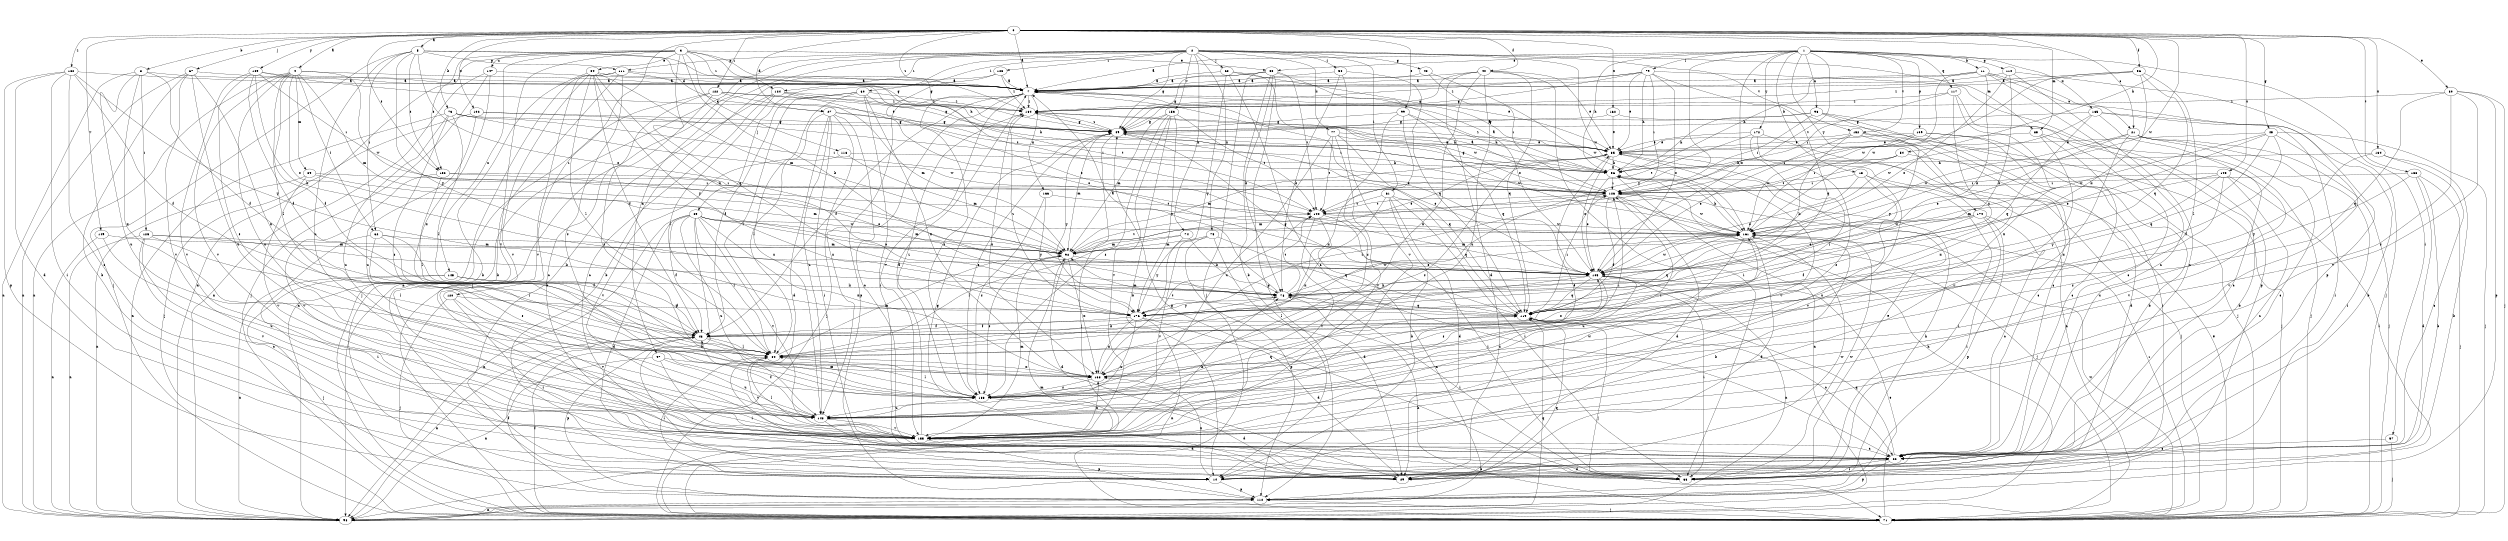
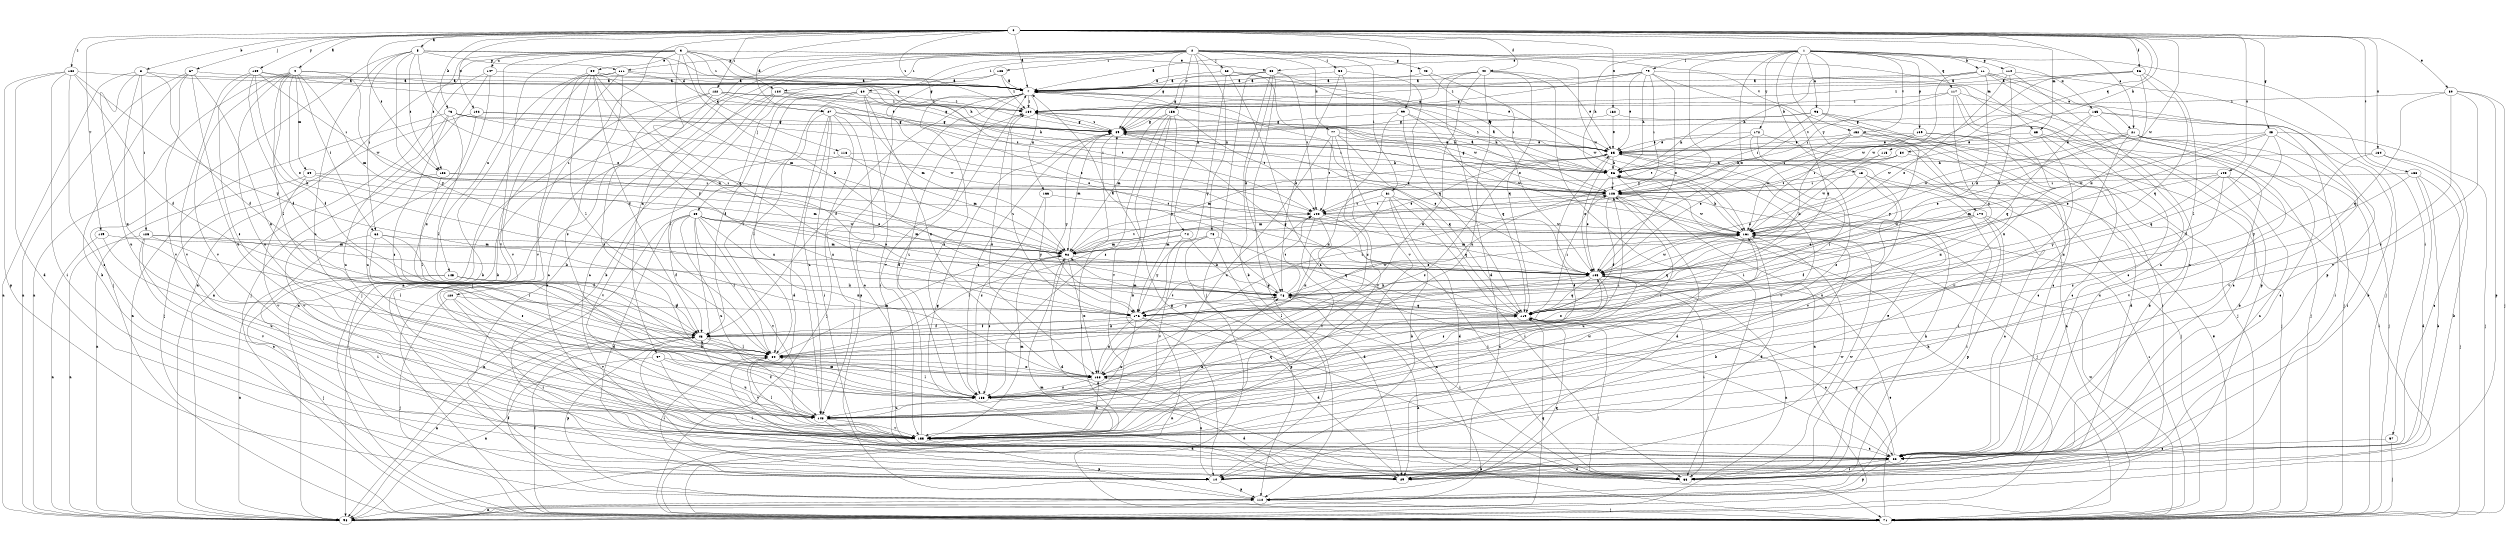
  strict digraph {
    0
    4
    5
    7
    8
    21
    27
    30
    36
    40
    45
    54
    67
    73
    85
    99
    102
+   115
    120
    122
    132
    138
    143
    149
    161
    162
    164
    169
    182
    184
    105
    98
    155
    43
    62
    84
    89
    92
    148
    176
    49
    71
    111
    112
    133
    166
    125
    168
    22
    63
    35
    29
    126
    119
    78
    56
    140
    14
    1
    11
    13
    33
    57
    79
    93
    109
    110
    117
    152
    165
    172
    174
    2
    48
    58
    60
    61
    68
    69
    74
    75
    77
    97
    123
    124
    153
    3
    34
    118
    145
    147
    0 -> 4 [label=a]
    0 -> 5 [label=a]
    0 -> 7 [label=a]
    0 -> 8 [label=b]
    0 -> 21 [label=c]
    0 -> 27 [label=d]
    0 -> 30 [label=e]
    0 -> 36 [label=f]
    0 -> 40 [label=f]
    0 -> 45 [label=g]
    0 -> 54 [label=h]
    0 -> 67 [label=j]
    0 -> 73 [label=k]
    0 -> 85 [label=m]
    0 -> 99 [label=o]
    0 -> 102 [label=o]
+   0 -> 115 [label=q]
    0 -> 120 [label=r]
    0 -> 122 [label=r]
    0 -> 132 [label=s]
    0 -> 138 [label=t]
    0 -> 143 [label=u]
    0 -> 149 [label=v]
    0 -> 161 [label=w]
    0 -> 162 [label=x]
    0 -> 164 [label=x]
    0 -> 169 [label=y]
    0 -> 182 [label=z]
    0 -> 184 [label=z]
    4 -> 7 [label=a]
    4 -> 161 [label=w]
    4 -> 105 [label=o]
    4 -> 98 [label=n]
    4 -> 155 [label=v]
    4 -> 43 [label=f]
    4 -> 62 [label=i]
    4 -> 84 [label=l]
    4 -> 89 [label=m]
    4 -> 92 [label=m]
    4 -> 148 [label=u]
    5 -> 27 [label=d]
    5 -> 132 [label=s]
    5 -> 105 [label=o]
    5 -> 62 [label=i]
    5 -> 148 [label=u]
    5 -> 176 [label=y]
    5 -> 49 [label=g]
    5 -> 71 [label=j]
    5 -> 111 [label=p]
    7 -> 184 [label=z]
    7 -> 105 [label=o]
    7 -> 155 [label=v]
    7 -> 43 [label=f]
    7 -> 148 [label=u]
    7 -> 112 [label=p]
    7 -> 133 [label=s]
    7 -> 166 [label=x]
    8 -> 7 [label=a]
    8 -> 98 [label=n]
    8 -> 43 [label=f]
    8 -> 148 [label=u]
    8 -> 125 [label=r]
    8 -> 168 [label=x]
    21 -> 161 [label=w]
    21 -> 105 [label=o]
    21 -> 71 [label=j]
    21 -> 168 [label=x]
    21 -> 22 [label=c]
    21 -> 63 [label=i]
+   21 -> 35 [label=e]
    27 -> 84 [label=l]
    27 -> 148 [label=u]
    27 -> 49 [label=g]
    27 -> 71 [label=j]
    27 -> 22 [label=c]
    27 -> 63 [label=i]
    27 -> 29 [label=d]
    27 -> 126 [label=r]
    30 -> 184 [label=z]
    30 -> 155 [label=v]
    30 -> 71 [label=j]
    30 -> 112 [label=p]
    30 -> 133 [label=s]
    30 -> 119 [label=q]
    36 -> 7 [label=a]
    36 -> 161 [label=w]
    36 -> 184 [label=z]
    36 -> 84 [label=l]
    36 -> 119 [label=q]
    36 -> 78 [label=k]
    40 -> 7 [label=a]
    40 -> 148 [label=u]
    40 -> 49 [label=g]
    40 -> 168 [label=x]
    40 -> 63 [label=i]
    40 -> 35 [label=e]
    40 -> 29 [label=d]
    40 -> 119 [label=q]
    45 -> 161 [label=w]
    45 -> 105 [label=o]
    45 -> 155 [label=v]
    45 -> 43 [label=f]
    45 -> 71 [label=j]
    45 -> 35 [label=e]
    45 -> 119 [label=q]
    54 -> 155 [label=v]
    54 -> 126 [label=r]
    54 -> 56 [label=h]
    54 -> 140 [label=t]
    67 -> 7 [label=a]
    67 -> 98 [label=n]
    67 -> 155 [label=v]
    67 -> 148 [label=u]
    67 -> 168 [label=x]
    67 -> 14 [label=b]
    73 -> 161 [label=w]
    73 -> 98 [label=n]
    73 -> 84 [label=l]
    73 -> 148 [label=u]
    73 -> 49 [label=g]
    73 -> 133 [label=s]
    73 -> 126 [label=r]
    85 -> 155 [label=v]
    85 -> 22 [label=c]
    85 -> 35 [label=e]
    85 -> 14 [label=b]
    99 -> 49 [label=g]
    99 -> 133 [label=s]
    99 -> 168 [label=x]
    99 -> 119 [label=q]
    99 -> 56 [label=h]
    102 -> 148 [label=u]
    102 -> 49 [label=g]
    102 -> 71 [label=j]
    102 -> 126 [label=r]
+   115 -> 161 [label=w]
+   115 -> 56 [label=h]
    120 -> 155 [label=v]
    120 -> 176 [label=y]
    120 -> 71 [label=j]
    120 -> 63 [label=i]
    122 -> 184 [label=z]
    122 -> 98 [label=n]
    122 -> 92 [label=m]
    122 -> 49 [label=g]
    122 -> 133 [label=s]
    122 -> 22 [label=c]
    132 -> 105 [label=o]
    132 -> 155 [label=v]
    132 -> 84 [label=l]
    132 -> 126 [label=r]
    138 -> 148 [label=u]
    138 -> 71 [label=j]
    138 -> 29 [label=d]
    138 -> 126 [label=r]
    138 -> 14 [label=b]
    143 -> 92 [label=m]
    143 -> 176 [label=y]
    143 -> 133 [label=s]
    143 -> 22 [label=c]
    143 -> 63 [label=i]
    143 -> 126 [label=r]
    149 -> 98 [label=n]
    149 -> 92 [label=m]
    149 -> 148 [label=u]
    161 -> 92 [label=m]
    161 -> 148 [label=u]
    161 -> 29 [label=d]
    161 -> 119 [label=q]
    161 -> 56 [label=h]
    161 -> 14 [label=b]
    162 -> 49 [label=g]
    162 -> 71 [label=j]
    162 -> 35 [label=e]
    164 -> 176 [label=y]
    164 -> 22 [label=c]
    164 -> 56 [label=h]
    164 -> 14 [label=b]
    169 -> 7 [label=a]
    169 -> 155 [label=v]
    169 -> 43 [label=f]
    169 -> 133 [label=s]
    169 -> 35 [label=e]
    169 -> 126 [label=r]
    169 -> 78 [label=k]
    182 -> 7 [label=a]
    182 -> 43 [label=f]
    182 -> 176 [label=y]
    182 -> 112 [label=p]
    182 -> 22 [label=c]
    182 -> 63 [label=i]
    182 -> 29 [label=d]
    184 -> 49 [label=g]
    184 -> 168 [label=x]
    184 -> 56 [label=h]
    105 -> 161 [label=w]
    105 -> 98 [label=n]
    105 -> 84 [label=l]
    105 -> 148 [label=u]
    105 -> 133 [label=s]
    105 -> 63 [label=i]
    105 -> 119 [label=q]
    105 -> 78 [label=k]
    98 -> 119 [label=q]
    98 -> 56 [label=h]
    155 -> 7 [label=a]
    155 -> 161 [label=w]
    155 -> 84 [label=l]
    155 -> 92 [label=m]
    155 -> 112 [label=p]
    155 -> 168 [label=x]
    155 -> 22 [label=c]
    155 -> 78 [label=k]
    43 -> 98 [label=n]
    43 -> 84 [label=l]
    43 -> 112 [label=p]
    43 -> 133 [label=s]
    62 -> 43 [label=f]
    62 -> 84 [label=l]
    62 -> 92 [label=m]
    62 -> 133 [label=s]
    62 -> 63 [label=i]
    84 -> 105 [label=o]
    84 -> 155 [label=v]
    84 -> 92 [label=m]
    84 -> 168 [label=x]
    84 -> 78 [label=k]
    89 -> 98 [label=n]
    89 -> 155 [label=v]
    89 -> 92 [label=m]
    89 -> 126 [label=r]
    92 -> 105 [label=o]
    92 -> 133 [label=s]
    92 -> 168 [label=x]
    92 -> 35 [label=e]
    92 -> 29 [label=d]
    92 -> 140 [label=t]
    148 -> 155 [label=v]
    148 -> 43 [label=f]
    148 -> 35 [label=e]
    148 -> 29 [label=d]
    176 -> 184 [label=z]
    176 -> 98 [label=n]
    176 -> 43 [label=f]
    176 -> 148 [label=u]
    176 -> 168 [label=x]
    176 -> 29 [label=d]
    176 -> 126 [label=r]
    49 -> 184 [label=z]
    49 -> 105 [label=o]
    49 -> 92 [label=m]
    49 -> 176 [label=y]
    49 -> 71 [label=j]
    49 -> 133 [label=s]
    49 -> 35 [label=e]
    71 -> 161 [label=w]
    71 -> 105 [label=o]
    71 -> 43 [label=f]
    71 -> 92 [label=m]
    71 -> 35 [label=e]
    71 -> 126 [label=r]
    71 -> 78 [label=k]
    111 -> 7 [label=a]
    111 -> 155 [label=v]
    111 -> 71 [label=j]
    111 -> 133 [label=s]
    111 -> 140 [label=t]
    111 -> 14 [label=b]
    112 -> 98 [label=n]
    112 -> 43 [label=f]
    112 -> 71 [label=j]
    112 -> 119 [label=q]
    112 -> 56 [label=h]
    133 -> 184 [label=z]
    133 -> 84 [label=l]
    133 -> 148 [label=u]
    133 -> 29 [label=d]
    133 -> 126 [label=r]
    133 -> 119 [label=q]
    166 -> 176 [label=y]
    166 -> 133 [label=s]
    166 -> 140 [label=t]
    125 -> 98 [label=n]
    125 -> 155 [label=v]
    125 -> 84 [label=l]
    125 -> 92 [label=m]
    125 -> 22 [label=c]
    125 -> 78 [label=k]
    168 -> 133 [label=s]
    168 -> 126 [label=r]
    168 -> 140 [label=t]
    22 -> 112 [label=p]
    22 -> 63 [label=i]
    22 -> 29 [label=d]
    22 -> 119 [label=q]
    22 -> 14 [label=b]
    63 -> 161 [label=w]
    63 -> 49 [label=g]
    63 -> 35 [label=e]
    35 -> 7 [label=a]
    35 -> 184 [label=z]
    35 -> 105 [label=o]
    35 -> 155 [label=v]
    35 -> 92 [label=m]
    35 -> 71 [label=j]
    35 -> 133 [label=s]
    35 -> 56 [label=h]
    29 -> 161 [label=w]
    29 -> 49 [label=g]
    126 -> 7 [label=a]
    126 -> 161 [label=w]
    126 -> 43 [label=f]
    126 -> 92 [label=m]
    126 -> 71 [label=j]
    126 -> 29 [label=d]
    126 -> 140 [label=t]
    119 -> 43 [label=f]
    119 -> 92 [label=m]
    119 -> 49 [label=g]
    119 -> 71 [label=j]
    119 -> 22 [label=c]
    119 -> 126 [label=r]
    78 -> 7 [label=a]
    78 -> 161 [label=w]
    78 -> 176 [label=y]
    78 -> 63 [label=i]
    78 -> 119 [label=q]
    78 -> 140 [label=t]
    56 -> 7 [label=a]
    56 -> 105 [label=o]
    56 -> 98 [label=n]
    56 -> 49 [label=g]
    56 -> 126 [label=r]
    140 -> 161 [label=w]
    140 -> 98 [label=n]
    140 -> 155 [label=v]
    140 -> 63 [label=i]
    14 -> 84 [label=l]
    14 -> 112 [label=p]
    14 -> 168 [label=x]
    1 -> 7 [label=a]
    1 -> 105 [label=o]
    1 -> 176 [label=y]
    1 -> 56 [label=h]
    1 -> 140 [label=t]
    1 -> 11 [label=b]
    1 -> 13 [label=b]
    1 -> 33 [label=e]
    1 -> 57 [label=i]
    1 -> 79 [label=l]
    1 -> 93 [label=n]
    1 -> 109 [label=p]
    1 -> 110 [label=p]
    1 -> 117 [label=q]
    1 -> 152 [label=v]
    1 -> 165 [label=x]
    1 -> 172 [label=y]
    1 -> 174 [label=y]
    11 -> 7 [label=a]
    11 -> 21 [label=c]
    11 -> 161 [label=w]
    11 -> 22 [label=c]
    11 -> 29 [label=p]
    11 -> 78 [label=k]
    11 -> 56 [label=h]
    13 -> 105 [label=o]
    13 -> 155 [label=v]
    13 -> 148 [label=u]
    13 -> 63 [label=i]
    13 -> 126 [label=r]
    33 -> 7 [label=a]
    33 -> 105 [label=o]
    33 -> 49 [label=g]
    33 -> 71 [label=j]
    33 -> 112 [label=p]
    33 -> 78 [label=k]
    33 -> 140 [label=t]
    33 -> 14 [label=b]
    57 -> 71 [label=j]
    57 -> 22 [label=c]
    79 -> 7 [label=a]
    79 -> 184 [label=z]
    79 -> 105 [label=o]
    79 -> 49 [label=g]
    79 -> 112 [label=p]
    79 -> 35 [label=e]
    79 -> 126 [label=r]
    79 -> 119 [label=q]
    79 -> 56 [label=h]
    93 -> 176 [label=y]
    93 -> 49 [label=g]
    93 -> 71 [label=j]
    93 -> 22 [label=c]
    93 -> 126 [label=r]
    93 -> 56 [label=h]
    109 -> 161 [label=w]
    109 -> 63 [label=i]
    109 -> 35 [label=e]
    109 -> 29 [label=d]
    109 -> 126 [label=r]
    109 -> 14 [label=b]
    110 -> 7 [label=a]
    110 -> 105 [label=o]
    110 -> 71 [label=j]
    110 -> 22 [label=c]
    110 -> 78 [label=k]
    117 -> 184 [label=z]
    117 -> 176 [label=y]
+   117 -> 71 [label=j]
    117 -> 168 [label=x]
    117 -> 22 [label=c]
    117 -> 126 [label=r]
    152 -> 105 [label=o]
    152 -> 71 [label=j]
    152 -> 168 [label=x]
    152 -> 22 [label=c]
    152 -> 35 [label=e]
    152 -> 78 [label=k]
    165 -> 161 [label=w]
    165 -> 49 [label=g]
    165 -> 22 [label=c]
    165 -> 63 [label=i]
    165 -> 119 [label=q]
    165 -> 14 [label=b]
    172 -> 98 [label=n]
    172 -> 84 [label=l]
    172 -> 133 [label=s]
    172 -> 35 [label=e]
    172 -> 140 [label=t]
    174 -> 161 [label=w]
    174 -> 105 [label=o]
    174 -> 43 [label=f]
    174 -> 112 [label=p]
    174 -> 22 [label=c]
    174 -> 63 [label=i]
    2 -> 85 [label=m]
    2 -> 161 [label=w]
    2 -> 98 [label=n]
    2 -> 49 [label=g]
    2 -> 71 [label=j]
    2 -> 111 [label=p]
    2 -> 152 [label=v]
    2 -> 48 [label=g]
    2 -> 58 [label=i]
    2 -> 60 [label=i]
    2 -> 61 [label=i]
    2 -> 68 [label=j]
    2 -> 69 [label=j]
    2 -> 74 [label=k]
    2 -> 75 [label=k]
    2 -> 77 [label=k]
    2 -> 97 [label=n]
    2 -> 123 [label=r]
    2 -> 124 [label=r]
    2 -> 153 [label=v]
    48 -> 7 [label=a]
    48 -> 161 [label=w]
    48 -> 126 [label=r]
    58 -> 7 [label=a]
    58 -> 155 [label=v]
    58 -> 119 [label=q]
    58 -> 78 [label=k]
    60 -> 184 [label=z]
    60 -> 43 [label=f]
    60 -> 84 [label=l]
    60 -> 148 [label=u]
    60 -> 168 [label=x]
    60 -> 63 [label=i]
    60 -> 140 [label=t]
    61 -> 168 [label=x]
    61 -> 63 [label=i]
    61 -> 29 [label=d]
    61 -> 119 [label=q]
    61 -> 140 [label=t]
    61 -> 14 [label=b]
    68 -> 7 [label=a]
    68 -> 161 [label=w]
    68 -> 176 [label=y]
    68 -> 22 [label=c]
    68 -> 35 [label=e]
    69 -> 161 [label=w]
    69 -> 105 [label=o]
    69 -> 98 [label=n]
    69 -> 155 [label=v]
    69 -> 43 [label=f]
    69 -> 84 [label=l]
    69 -> 92 [label=m]
    69 -> 148 [label=u]
    69 -> 168 [label=x]
    69 -> 29 [label=d]
    69 -> 14 [label=b]
    74 -> 84 [label=l]
    74 -> 92 [label=m]
    74 -> 176 [label=y]
    74 -> 78 [label=k]
    75 -> 155 [label=v]
    75 -> 92 [label=m]
    75 -> 112 [label=p]
    75 -> 29 [label=d]
    75 -> 119 [label=q]
    77 -> 161 [label=w]
    77 -> 155 [label=v]
    77 -> 148 [label=u]
    77 -> 35 [label=e]
    77 -> 119 [label=q]
    77 -> 140 [label=t]
    97 -> 98 [label=n]
    97 -> 148 [label=u]
    97 -> 168 [label=x]
    97 -> 63 [label=i]
    123 -> 7 [label=a]
    123 -> 184 [label=z]
    123 -> 105 [label=o]
    123 -> 14 [label=b]
    124 -> 184 [label=z]
    124 -> 105 [label=o]
    124 -> 84 [label=l]
    124 -> 22 [label=c]
    124 -> 56 [label=h]
    124 -> 14 [label=b]
    153 -> 155 [label=v]
    153 -> 92 [label=m]
    153 -> 176 [label=y]
    153 -> 49 [label=g]
    153 -> 133 [label=s]
    153 -> 140 [label=t]
    153 -> 14 [label=b]
    3 -> 132 [label=s]
    3 -> 98 [label=n]
    3 -> 155 [label=v]
    3 -> 49 [label=g]
    3 -> 119 [label=q]
    3 -> 78 [label=k]
    3 -> 56 [label=h]
    3 -> 33 [label=e]
    3 -> 124 [label=r]
    3 -> 34 [label=e]
    3 -> 118 [label=q]
    3 -> 145 [label=u]
    3 -> 147 [label=u]
    34 -> 7 [label=a]
    34 -> 155 [label=v]
    34 -> 43 [label=f]
    34 -> 84 [label=l]
    34 -> 92 [label=m]
    34 -> 176 [label=y]
    34 -> 78 [label=k]
    34 -> 14 [label=b]
    118 -> 155 [label=v]
    118 -> 92 [label=m]
    118 -> 56 [label=h]
    145 -> 98 [label=n]
    145 -> 43 [label=f]
    145 -> 71 [label=j]
    145 -> 78 [label=k]
    147 -> 7 [label=a]
    147 -> 98 [label=n]
    147 -> 71 [label=j]
    147 -> 168 [label=x]
  }
